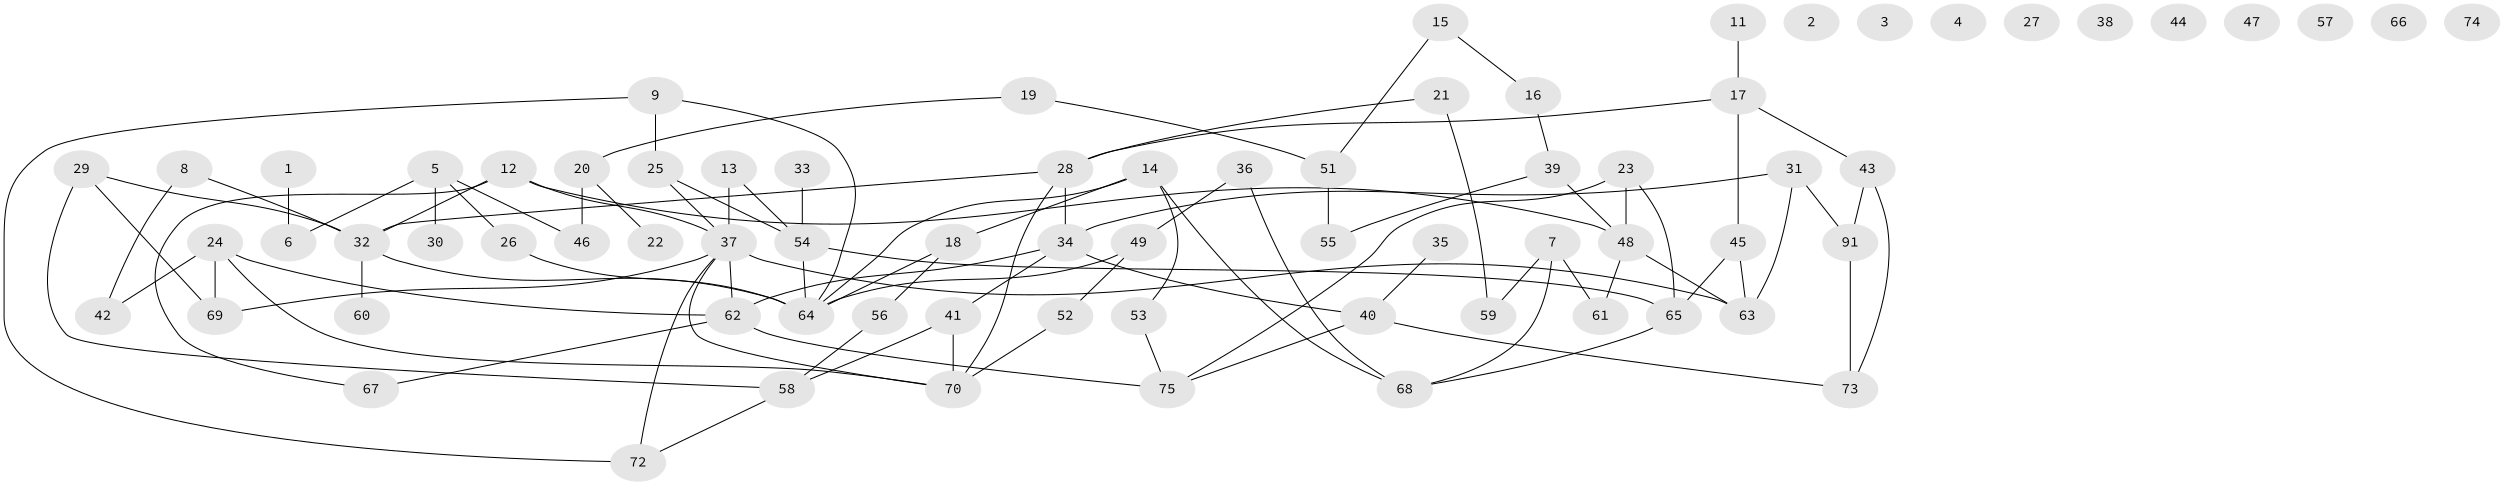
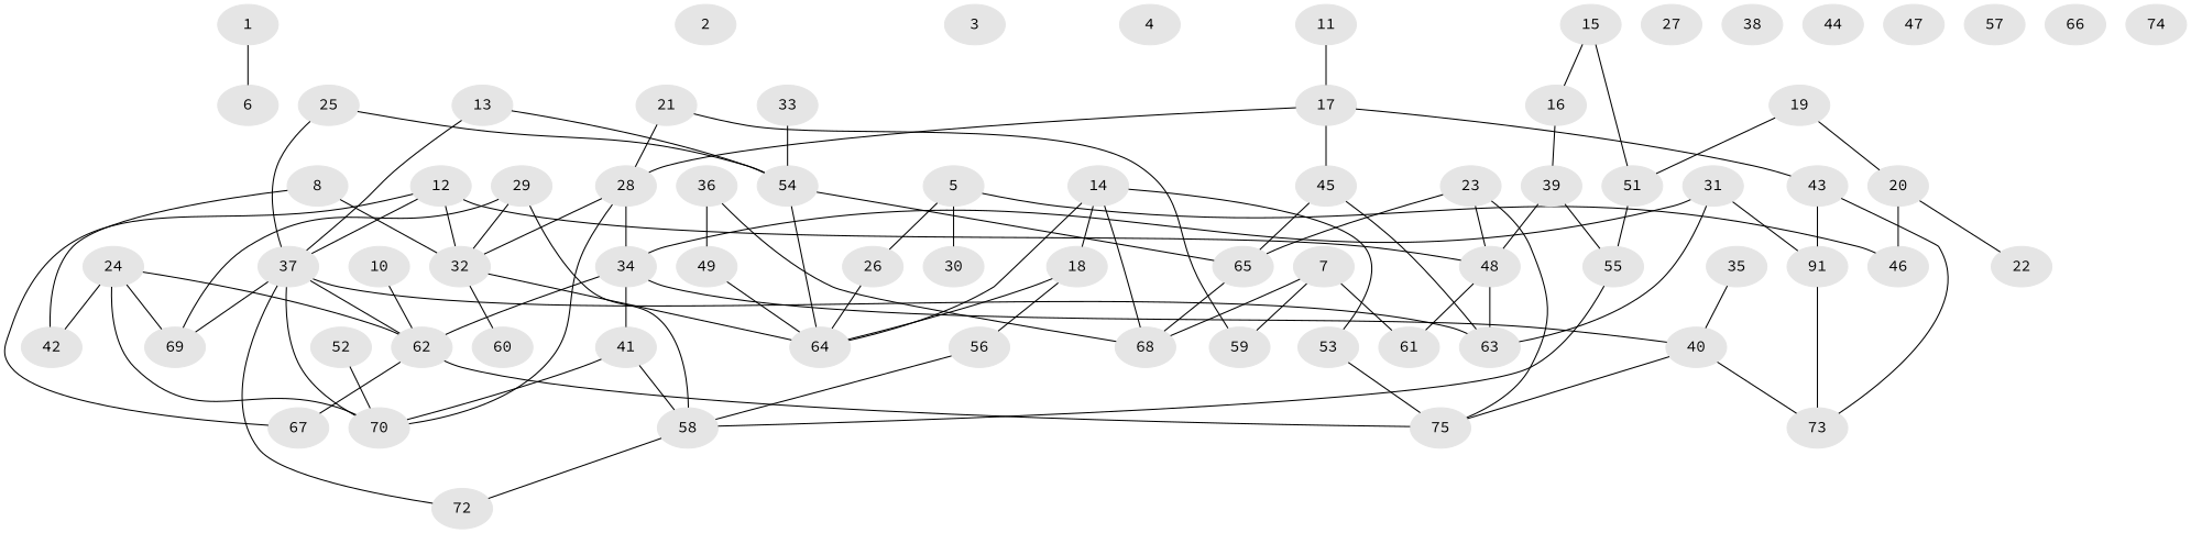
  graph {
    fontname="Source Code Pro"
    node [color=gray90 fontname="Source Code Pro" style=filled]
    edge [fontname="Source Code Pro"]
    1
    6
    2
    3
    4
    5
    26
    30
    46
    64
    7
    59
    61
    68
    8
    32
    42
    60
-   9
    25
    72
    37
    54
+   10
    62
    67
    75
    11
    17
    28
    43
    45
    12
    48
    69
    70
    63
    13
    65
    14
    18
    53
    56
    15
    16
    51
    39
    55
    34
    n50 [label=91]
    73
    58
    19
    20
    22
    21
    23
    24
    27
    40
    41
    29
    31
    33
    35
    36
    49
    52
    38
    44
    47
    57
    66
    74
    1 -- 6
-   5 -- 6
    5 -- 26
    5 -- 30
    5 -- 46
    26 -- 64
    7 -- 59
    7 -- 61
    7 -- 68
    8 -- 32
    8 -- 42
    32 -- 64
    32 -- 60
-   9 -- 64
-   9 -- 25
-   9 -- 72
    25 -- 37
    25 -- 54
    37 -- 72
    37 -- 62
    37 -- 69
    37 -- 70
    37 -- 63
    54 -- 64
    54 -- 65
+   10 -- 62
    62 -- 67
    62 -- 75
    11 -- 17
    17 -- 28
    17 -- 43
    17 -- 45
    28 -- 32
    28 -- 70
    28 -- 34
    43 -- n50
    43 -- 73
    45 -- 63
    45 -- 65
    12 -- 32
    12 -- 37
    12 -- 67
    12 -- 48
    48 -- 61
    48 -- 63
    13 -- 37
    13 -- 54
    65 -- 68
    14 -- 64
    14 -- 68
    14 -- 18
    14 -- 53
    18 -- 64
    18 -- 56
    53 -- 75
    56 -- 58
    15 -- 16
    15 -- 51
    16 -- 39
    51 -- 55
    39 -- 48
    39 -- 55
+   55 -- 58
    34 -- 62
    34 -- 40
    34 -- 41
    n50 -- 73
    58 -- 72
    19 -- 51
    19 -- 20
    20 -- 46
    20 -- 22
    21 -- 59
    21 -- 28
    23 -- 75
    23 -- 48
    23 -- 65
    24 -- 42
    24 -- 62
    24 -- 69
    24 -- 70
    40 -- 75
    40 -- 73
    41 -- 70
    41 -- 58
    29 -- 32
    29 -- 69
    29 -- 58
    31 -- 63
    31 -- 34
    31 -- n50
    33 -- 54
    35 -- 40
    36 -- 68
    36 -- 49
    49 -- 64
-   49 -- 52
    52 -- 70
  }
